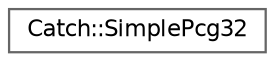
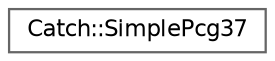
  digraph {
    rankdir=LR
-   n1 [color=grey40 fillcolor=white fontname=Helvetica fontsize=10 height=0.2 label="Catch::SimplePcg32" shape=box style=filled width=0.4]
+   n1 [color=grey40 fillcolor=white fontname=Helvetica fontsize=10 height=0.2 label="Catch::SimplePcg37" shape=box style=filled width=0.4]
  }
